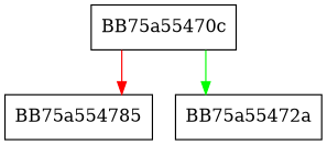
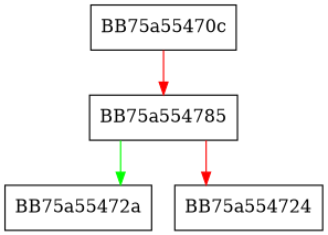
  digraph {
    splines=ortho
    node [shape=box]
    edge [color=red]
    n1 [label=BB75a554785]
    BB75a55470c
    BB75a55472a
-   BB75a55470c -> BB75a55472a [color=green]
+   BB75a554724
+   n1 -> BB75a55472a [color=green]
+   n1 -> BB75a554724
    BB75a55470c -> n1
  }
